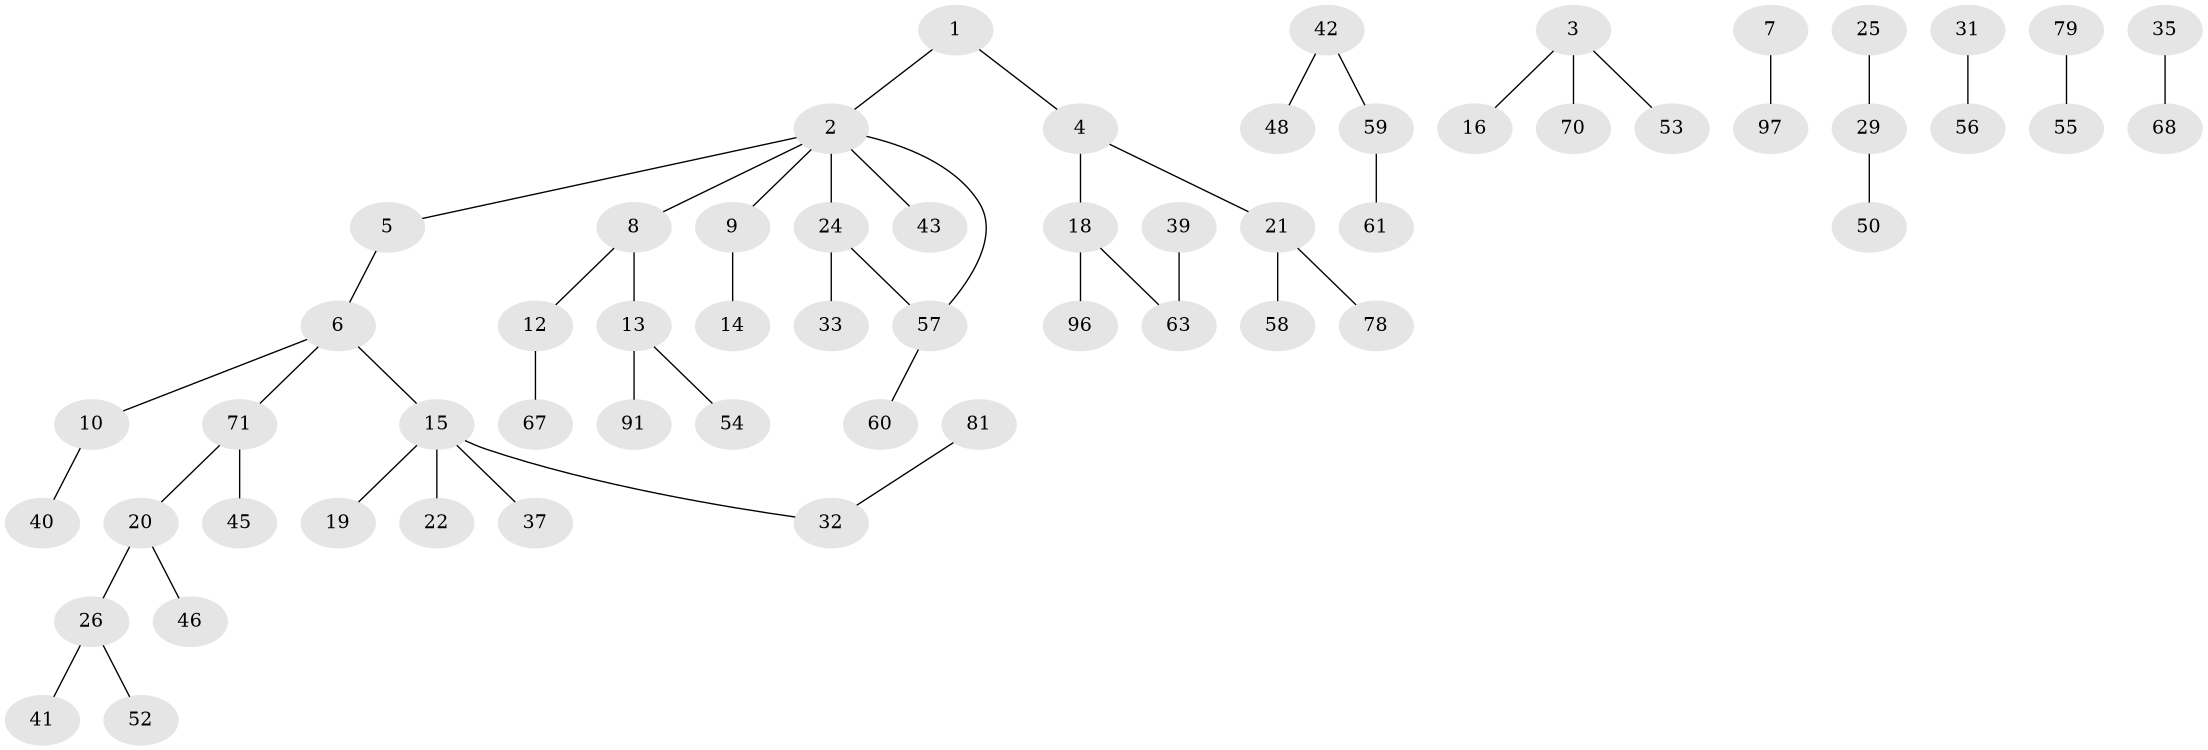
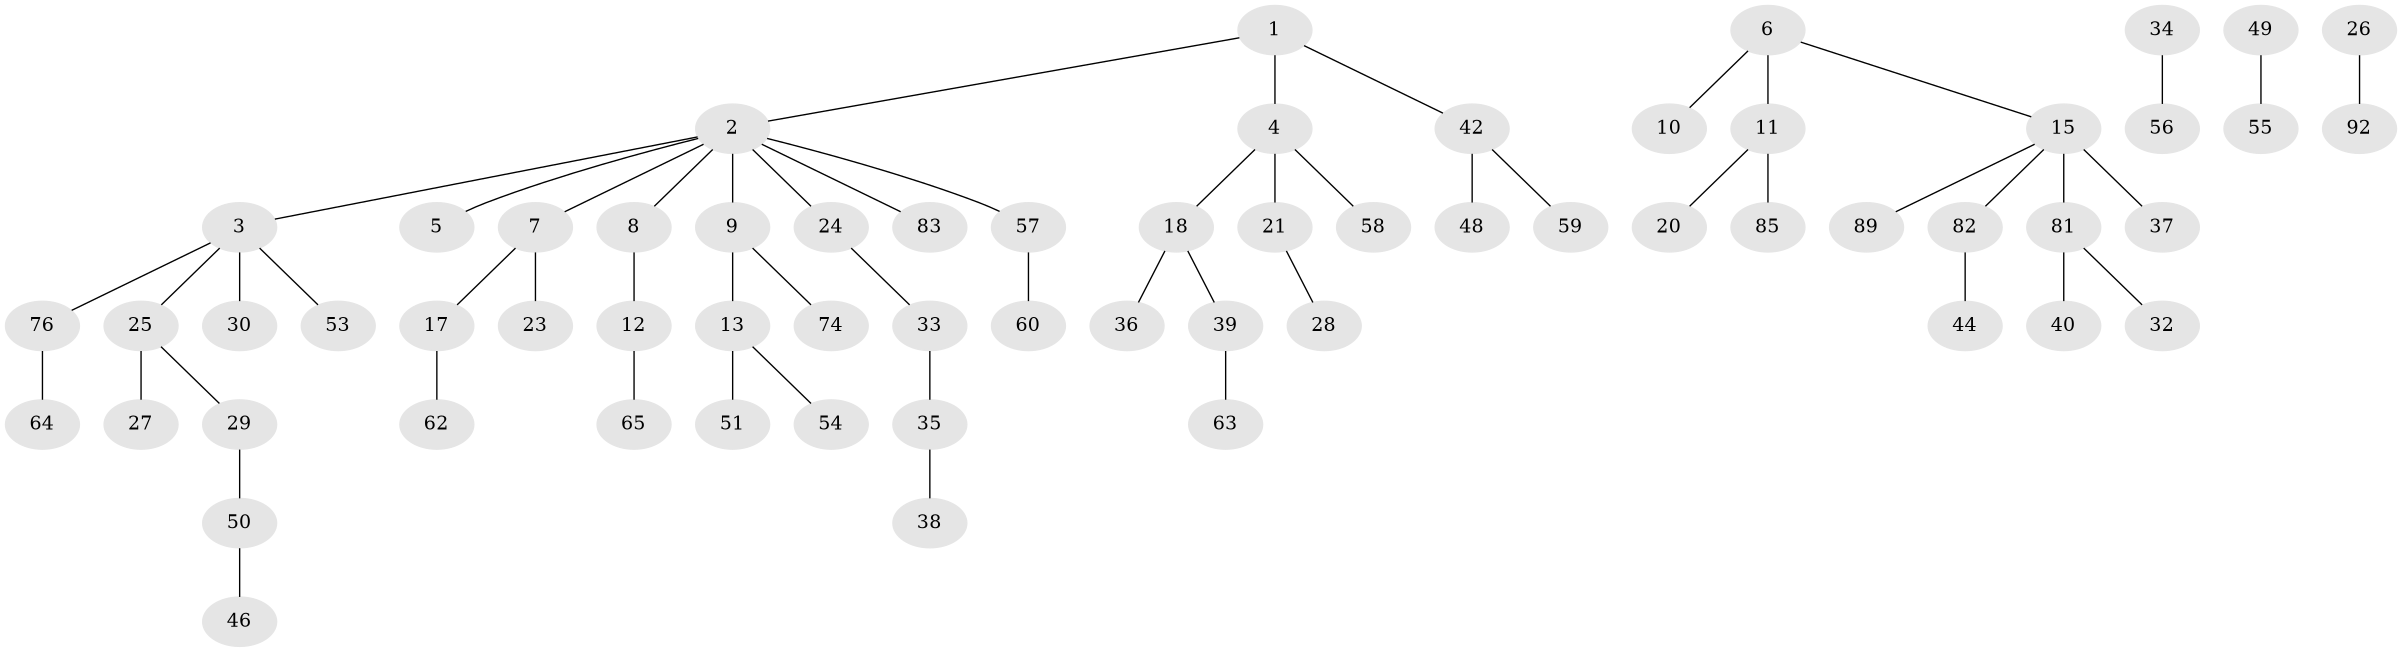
  graph {
    node [color=gray90 style=filled]
    edge [weight=1.0]
    1
    2
    4
    42
    3
    5
    7
    8
    9
    24
-   43
+   43 [label=83]
    57
    18
    21
    58
    48
    59
-   16
+   16 [label=76]
    25
-   30 [label=70]
+   30
    53
    6
-   17 [label=97]
+   17
+   23
    12
    13
-   14
+   14 [label=74]
    33
-   34 [label=31]
+   34
    56
+   64
+   27
    29
-   36 [label=96]
+   36
    39
-   28 [label=78]
+   28
    10
-   11 [label=71]
+   11
    15
    40
    20
-   45
-   19
-   22
+   45 [label=85]
+   19 [label=89]
+   22 [label=82]
    n45 [label=81]
    37
-   65 [label=67]
-   51 [label=91]
+   62
+   65
+   51
    54
-   49 [label=79]
+   49
    55
    26
    46
+   44
    32
    63
-   41
-   52
+   52 [label=92]
    35
    60
    50
-   38 [label=68]
-   61
+   38
    1 -- 2
    1 -- 4
+   1 -- 42
+   2 -- 3
    2 -- 5
+   2 -- 7
    2 -- 8
    2 -- 9
    2 -- 24
    2 -- 43
    2 -- 57
    4 -- 18
    4 -- 21
-   21 -- 58
+   4 -- 58
    42 -- 48
    42 -- 59
    3 -- 16
+   3 -- 25
    3 -- 30
    3 -- 53
-   5 -- 6
    7 -- 17
+   7 -- 23 [weight=2.0]
    8 -- 12
-   8 -- 13
+   9 -- 13
    9 -- 14
-   24 -- 57
    24 -- 33
    57 -- 60
    18 -- 36
-   18 -- 63
+   18 -- 39
    21 -- 28
-   59 -- 61
+   16 -- 64
+   25 -- 27 [weight=2.0]
    25 -- 29
    6 -- 10
    6 -- 11
    6 -- 15
+   17 -- 62 [weight=2.0]
    12 -- 65
    13 -- 51
    13 -- 54
+   33 -- 35 [weight=2.0]
    34 -- 56
    29 -- 50
    39 -- 63
-   10 -- 40
+   n45 -- 40
    11 -- 20
    11 -- 45 [weight=2.0]
    15 -- 19
    15 -- 22
-   15 -- 32
+   15 -- n45
    15 -- 37 [weight=3.0]
-   20 -- 26
-   20 -- 46
+   50 -- 46
+   22 -- 44
    n45 -- 32
    49 -- 55
-   26 -- 41
    26 -- 52
    35 -- 38
  }
